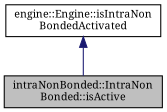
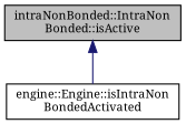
  digraph {
    rankdir=TB
    fontname="Noto Serif"
    node [color=black fontname="Noto Serif" fontsize=10 shape=record style=filled]
    n1 [fillcolor=grey75 fontcolor=black height=0.2 label="intraNonBonded::IntraNon\lBonded::isActive" width=0.4]
    n2 [fillcolor=white height=0.2 label="engine::Engine::isIntraNon\lBondedActivated" width=0.4]
-   n2 -> n1 [color=midnightblue dir=back fontname="Noto Serif" fontsize=10 labelfontname=Helvetica labelfontsize=10 style=solid]
+   n1 -> n2 [color=midnightblue dir=back fontname="Noto Serif" fontsize=10 labelfontname=Helvetica labelfontsize=10 style=solid]
  }
